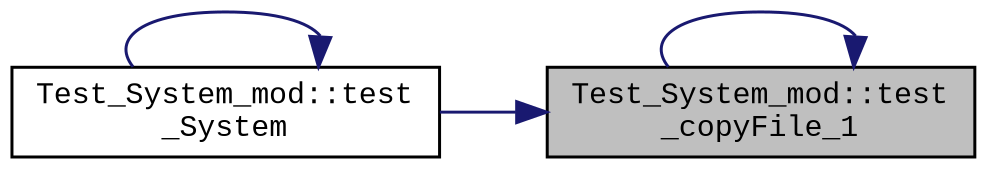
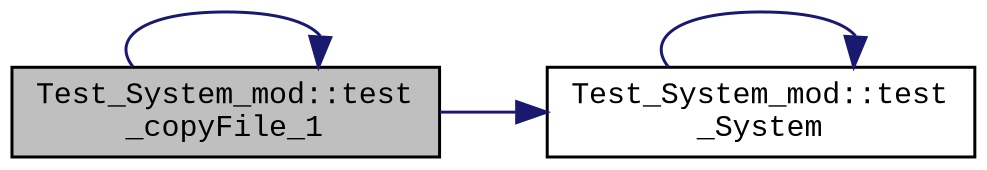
  digraph {
    rankdir=RL
    fontname="Liberation Mono"
    node [color=black fontname="Liberation Mono" fontsize=10 shape=record style=filled]
    edge [color=midnightblue dir=back fontname="Liberation Mono" fontsize=10 labelfontname=Helvetica labelfontsize=10 style=solid]
    n1 [fillcolor=grey75 fontcolor=black height=0.2 label="Test_System_mod::test\l_copyFile_1" width=0.4]
    n2 [fillcolor=white height=0.2 label="Test_System_mod::test\l_System" width=0.4]
    n1 -> n1
-   n1 -> n2
+   n2 -> n1
    n2 -> n2
  }
